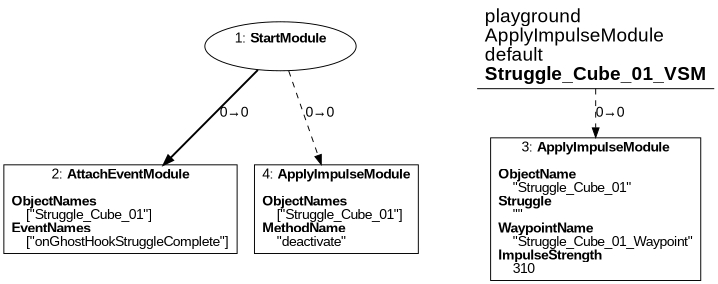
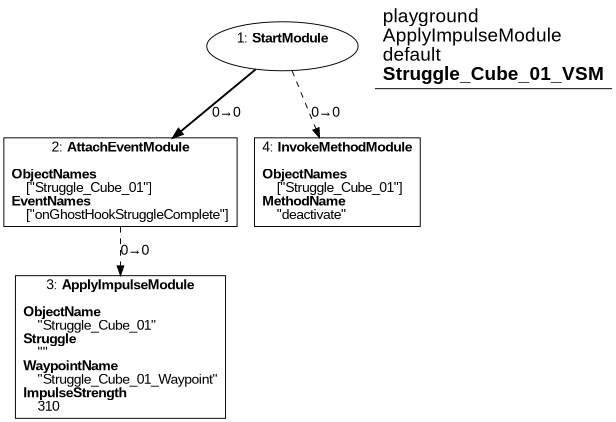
  digraph {
    fontname="Liberation Sans"
    splines=spline
    node [fontname="Liberation Sans" shape=box]
    edge [fontname="Liberation Sans" style=dashed]
    n1 [label=<1: <b>StartModule</b><br/><br/>> shape=oval]
    n2 [label=<2: <b>AttachEventModule</b><br/><br/><b>ObjectNames</b><br align="left"/>    [&quot;Struggle_Cube_01&quot;]<br align="left"/><b>EventNames</b><br align="left"/>    [&quot;onGhostHookStruggleComplete&quot;]<br align="left"/>>]
-   n3 [label=<4: <b>ApplyImpulseModule</b><br/><br/><b>ObjectNames</b><br align="left"/>    [&quot;Struggle_Cube_01&quot;]<br align="left"/><b>MethodName</b><br align="left"/>    &quot;deactivate&quot;<br align="left"/>>]
+   n3 [label=<4: <b>InvokeMethodModule</b><br/><br/><b>ObjectNames</b><br align="left"/>    [&quot;Struggle_Cube_01&quot;]<br align="left"/><b>MethodName</b><br align="left"/>    &quot;deactivate&quot;<br align="left"/>>]
    n4 [label=<3: <b>ApplyImpulseModule</b><br/><br/><b>ObjectName</b><br align="left"/>    &quot;Struggle_Cube_01&quot;<br align="left"/><b>Struggle</b><br align="left"/>    &quot;&quot;<br align="left"/><b>WaypointName</b><br align="left"/>    &quot;Struggle_Cube_01_Waypoint&quot;<br align="left"/><b>ImpulseStrength</b><br align="left"/>    310<br align="left"/>>]
    n5 [label=<<font point-size="20">playground<br align="left"/>ApplyImpulseModule<br align="left"/>default<br align="left"/><b>Struggle_Cube_01_VSM</b><br align="left"/></font>> shape=underline]
    n1 -> n2 [label="0→0" style=bold]
    n1 -> n3 [label="0→0"]
-   n5 -> n4 [label="0→0"]
+   n2 -> n4 [label="0→0"]
  }
